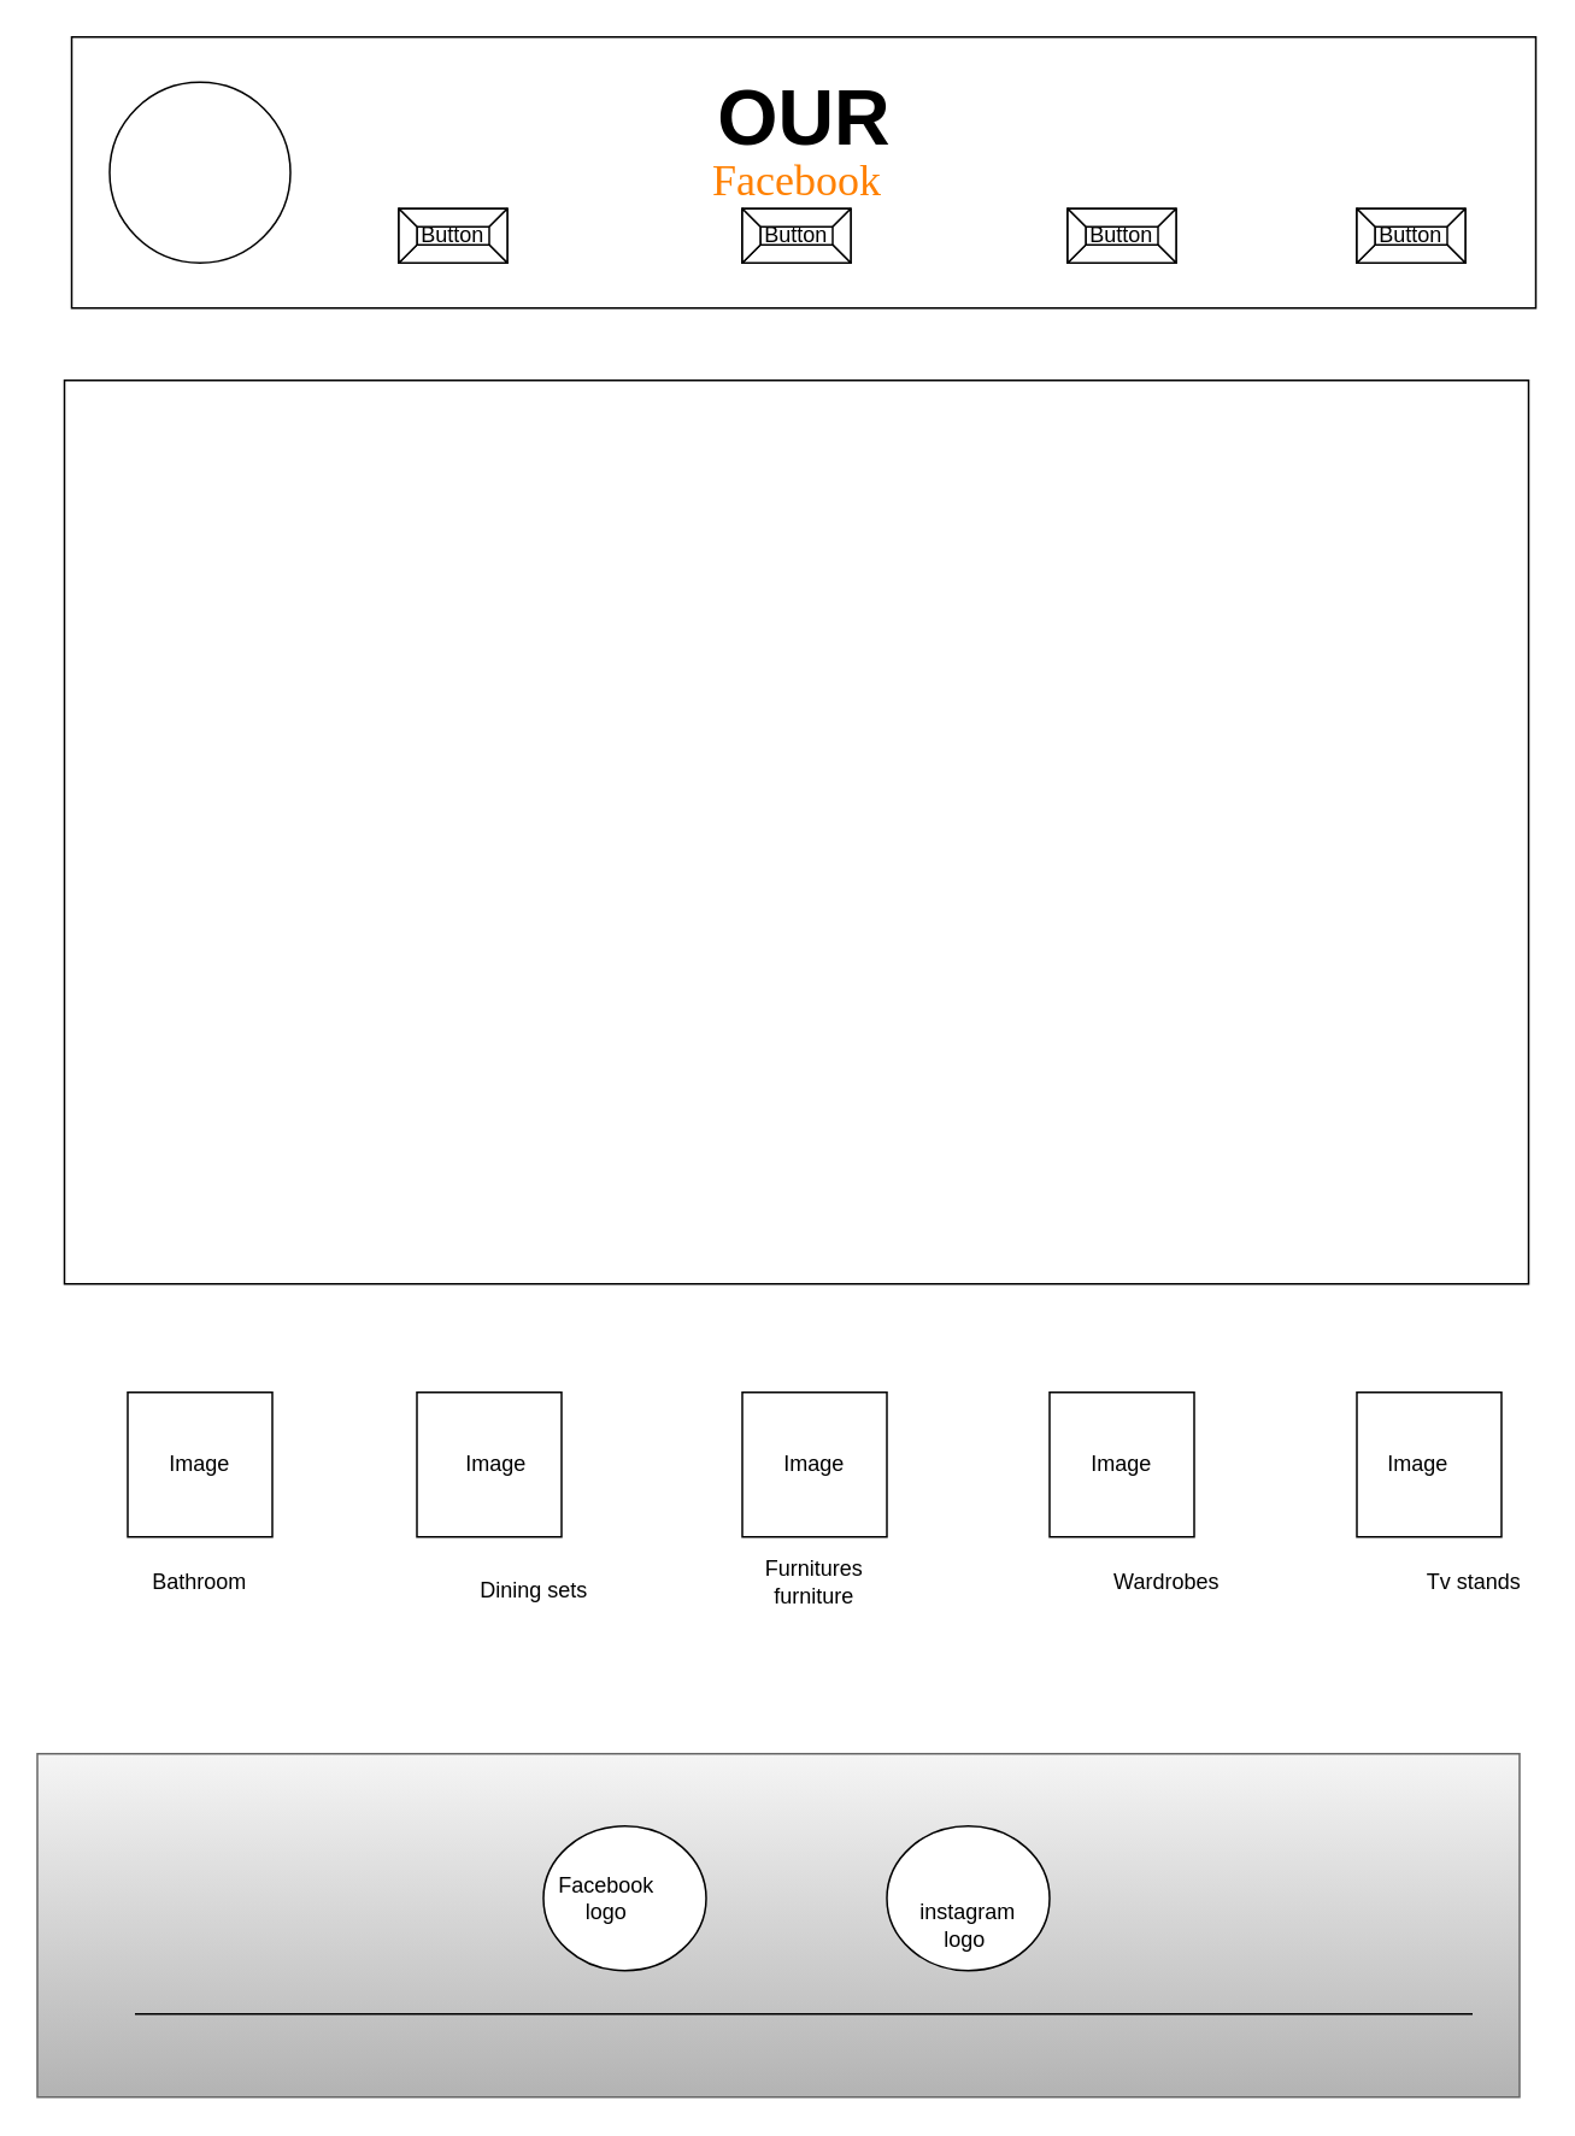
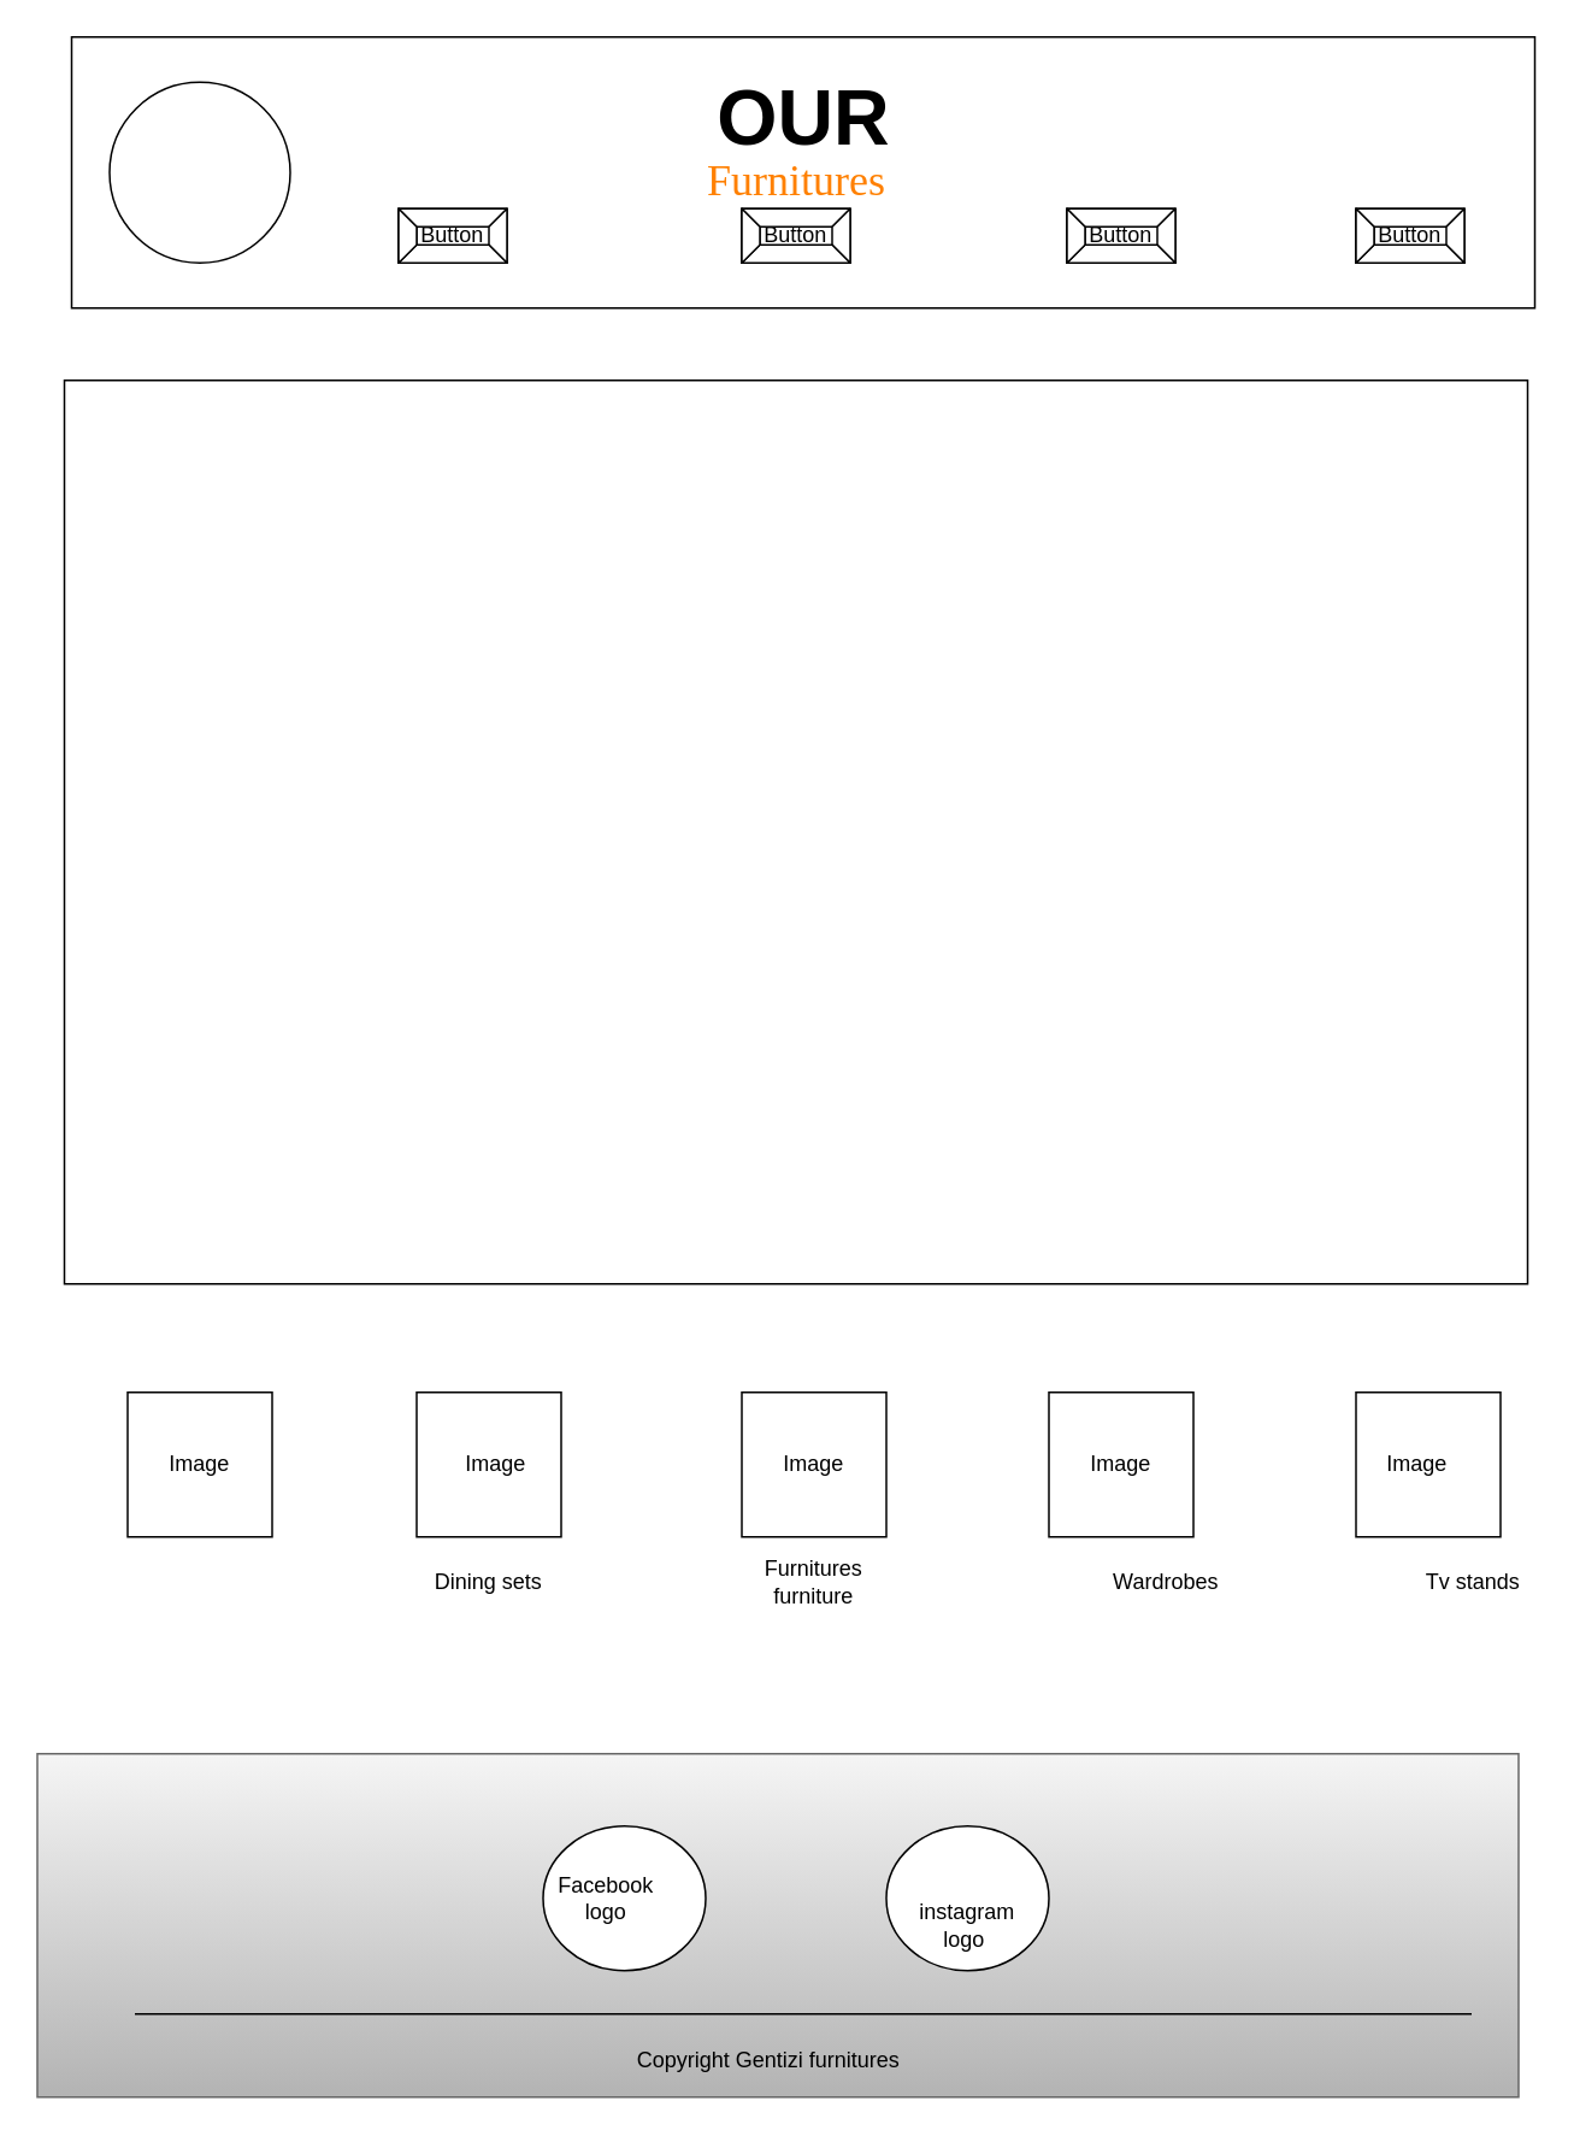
  <mxCell id="0" />
  <mxCell id="1" parent="0" />
  <mxCell id="2" value="" style="rounded=0;whiteSpace=wrap;html=1;" parent="1" vertex="1"><mxGeometry x="39" y="20" width="810" height="150" as="geometry" /></mxCell>
  <mxCell id="3" value="" style="ellipse;whiteSpace=wrap;html=1;aspect=fixed;" parent="1" vertex="1"><mxGeometry x="60" y="45" width="100" height="100" as="geometry" /></mxCell>
  <mxCell id="4" value="OUR" style="text;strokeColor=none;fillColor=none;html=1;fontSize=43;fontStyle=1;verticalAlign=middle;align=center;" parent="1" vertex="1"><mxGeometry x="274" y="30" width="340" height="70" as="geometry" /></mxCell>
- <mxCell id="5" value="&lt;font color=&quot;#ff8000&quot; face=&quot;Verdana&quot; style=&quot;font-weight: normal;&quot;&gt;Facebook&lt;/font&gt;" style="text;strokeColor=none;fillColor=none;html=1;fontSize=24;fontStyle=1;verticalAlign=middle;align=center;" parent="1" vertex="1"><mxGeometry x="390" y="80" width="100" height="40" as="geometry" /></mxCell>
+ <mxCell id="5" value="&lt;font color=&quot;#ff8000&quot; face=&quot;Verdana&quot; style=&quot;font-weight: normal;&quot;&gt;Furnitures&lt;/font&gt;" style="text;strokeColor=none;fillColor=none;html=1;fontSize=24;fontStyle=1;verticalAlign=middle;align=center;" parent="1" vertex="1"><mxGeometry x="390" y="80" width="100" height="40" as="geometry" /></mxCell>
  <mxCell id="6" value="Button" style="labelPosition=center;verticalLabelPosition=middle;align=center;html=1;shape=mxgraph.basic.button;dx=10;whiteSpace=wrap;" parent="1" vertex="1"><mxGeometry x="220" y="115" width="60" height="30" as="geometry" /></mxCell>
  <mxCell id="7" value="Button" style="labelPosition=center;verticalLabelPosition=middle;align=center;html=1;shape=mxgraph.basic.button;dx=10;whiteSpace=wrap;" parent="1" vertex="1"><mxGeometry x="410" y="115" width="60" height="30" as="geometry" /></mxCell>
  <mxCell id="8" value="Button" style="labelPosition=center;verticalLabelPosition=middle;align=center;html=1;shape=mxgraph.basic.button;dx=10;whiteSpace=wrap;" parent="1" vertex="1"><mxGeometry x="590" y="115" width="60" height="30" as="geometry" /></mxCell>
  <mxCell id="9" value="Button" style="labelPosition=center;verticalLabelPosition=middle;align=center;html=1;shape=mxgraph.basic.button;dx=10;whiteSpace=wrap;" parent="1" vertex="1"><mxGeometry x="750" y="115" width="60" height="30" as="geometry" /></mxCell>
  <mxCell id="10" value="" style="verticalLabelPosition=bottom;verticalAlign=top;html=1;shape=mxgraph.basic.rect;fillColor2=none;strokeWidth=1;size=20;indent=5;labelBackgroundColor=#B3B3B3;fillColor=#f5f5f5;strokeColor=#666666;gradientColor=#b3b3b3;" parent="1" vertex="1"><mxGeometry x="20" y="970" width="820" height="190" as="geometry" /></mxCell>
  <mxCell id="11" value="" style="verticalLabelPosition=bottom;verticalAlign=top;html=1;shape=mxgraph.flowchart.on-page_reference;" parent="1" vertex="1"><mxGeometry x="490" y="1010" width="90" height="80" as="geometry" /></mxCell>
  <mxCell id="12" value="" style="line;strokeWidth=1;fillColor=none;align=left;verticalAlign=middle;spacingTop=-1;spacingLeft=3;spacingRight=3;rotatable=0;labelPosition=right;points=[];portConstraint=eastwest;strokeColor=inherit;" parent="1" vertex="1"><mxGeometry x="74" y="1110" width="740" height="8" as="geometry" /></mxCell>
+ <mxCell id="13" value="Copyright Gentizi furnitures" style="text;html=1;strokeColor=none;fillColor=none;align=center;verticalAlign=middle;whiteSpace=wrap;overflow=hidden;" parent="1" vertex="1"><mxGeometry x="160" y="1130" width="530" height="20" as="geometry" /></mxCell>
  <mxCell id="14" value="" style="rounded=0;whiteSpace=wrap;html=1;" parent="1" vertex="1"><mxGeometry x="35" y="210" width="810" height="500" as="geometry" /></mxCell>
  <mxCell id="15" value="" style="whiteSpace=wrap;html=1;aspect=fixed;" vertex="1" parent="1"><mxGeometry x="230" y="770" width="80" height="80" as="geometry" /></mxCell>
  <mxCell id="16" value="" style="whiteSpace=wrap;html=1;aspect=fixed;" vertex="1" parent="1"><mxGeometry x="70" y="770" width="80" height="80" as="geometry" /></mxCell>
  <mxCell id="17" value="" style="whiteSpace=wrap;html=1;aspect=fixed;" vertex="1" parent="1"><mxGeometry x="410" y="770" width="80" height="80" as="geometry" /></mxCell>
  <mxCell id="18" value="" style="whiteSpace=wrap;html=1;aspect=fixed;" vertex="1" parent="1"><mxGeometry x="580" y="770" width="80" height="80" as="geometry" /></mxCell>
  <mxCell id="19" value="" style="whiteSpace=wrap;html=1;aspect=fixed;" vertex="1" parent="1"><mxGeometry x="750" y="770" width="80" height="80" as="geometry" /></mxCell>
- <mxCell id="20" value="Bathroom" style="text;html=1;strokeColor=none;fillColor=none;align=center;verticalAlign=middle;whiteSpace=wrap;rounded=0;" vertex="1" parent="1"><mxGeometry x="80" y="860" width="60" height="30" as="geometry" /></mxCell>
- <mxCell id="21" value="Dining sets" style="text;html=1;strokeColor=none;fillColor=none;align=center;verticalAlign=middle;whiteSpace=wrap;rounded=0;" vertex="1" parent="1"><mxGeometry x="250" y="865" width="90" height="30" as="geometry" /></mxCell>
+ <mxCell id="21" value="Dining sets" style="text;html=1;strokeColor=none;fillColor=none;align=center;verticalAlign=middle;whiteSpace=wrap;rounded=0;" vertex="1" parent="1"><mxGeometry x="225" y="860" width="90" height="30" as="geometry" /></mxCell>
  <mxCell id="22" value="Furnitures furniture" style="text;html=1;strokeColor=none;fillColor=none;align=center;verticalAlign=middle;whiteSpace=wrap;rounded=0;" vertex="1" parent="1"><mxGeometry x="400" y="850" width="100" height="50" as="geometry" /></mxCell>
  <mxCell id="23" value="Wardrobes" style="text;html=1;strokeColor=none;fillColor=none;align=center;verticalAlign=middle;whiteSpace=wrap;rounded=0;" vertex="1" parent="1"><mxGeometry x="615" y="860" width="60" height="30" as="geometry" /></mxCell>
  <mxCell id="24" value="Tv stands" style="text;html=1;strokeColor=none;fillColor=none;align=center;verticalAlign=middle;whiteSpace=wrap;rounded=0;" vertex="1" parent="1"><mxGeometry x="785" y="860" width="60" height="30" as="geometry" /></mxCell>
  <mxCell id="25" value="instagram logo&amp;nbsp;" style="text;html=1;strokeColor=none;fillColor=none;align=center;verticalAlign=middle;whiteSpace=wrap;rounded=0;" vertex="1" parent="1"><mxGeometry x="512" y="1050" width="46" height="30" as="geometry" /></mxCell>
  <mxCell id="26" value="Image" style="text;html=1;strokeColor=none;fillColor=none;align=center;verticalAlign=middle;whiteSpace=wrap;rounded=0;" vertex="1" parent="1"><mxGeometry x="754" y="795" width="60" height="30" as="geometry" /></mxCell>
  <mxCell id="27" value="Image" style="text;html=1;strokeColor=none;fillColor=none;align=center;verticalAlign=middle;whiteSpace=wrap;rounded=0;" vertex="1" parent="1"><mxGeometry x="590" y="795" width="60" height="30" as="geometry" /></mxCell>
  <mxCell id="28" value="Image" style="text;html=1;strokeColor=none;fillColor=none;align=center;verticalAlign=middle;whiteSpace=wrap;rounded=0;" vertex="1" parent="1"><mxGeometry x="420" y="795" width="60" height="30" as="geometry" /></mxCell>
  <mxCell id="29" value="Image" style="text;html=1;strokeColor=none;fillColor=none;align=center;verticalAlign=middle;whiteSpace=wrap;rounded=0;" vertex="1" parent="1"><mxGeometry x="244" y="795" width="60" height="30" as="geometry" /></mxCell>
  <mxCell id="30" value="Image" style="text;html=1;strokeColor=none;fillColor=none;align=center;verticalAlign=middle;whiteSpace=wrap;rounded=0;" vertex="1" parent="1"><mxGeometry x="80" y="795" width="60" height="30" as="geometry" /></mxCell>
  <mxCell id="31" value="" style="verticalLabelPosition=bottom;verticalAlign=top;html=1;shape=mxgraph.flowchart.on-page_reference;" vertex="1" parent="1"><mxGeometry x="300" y="1010" width="90" height="80" as="geometry" /></mxCell>
  <mxCell id="32" value="Facebook logo" style="text;html=1;strokeColor=none;fillColor=none;align=center;verticalAlign=middle;whiteSpace=wrap;rounded=0;" vertex="1" parent="1"><mxGeometry x="305" y="1035" width="60" height="30" as="geometry" /></mxCell>
